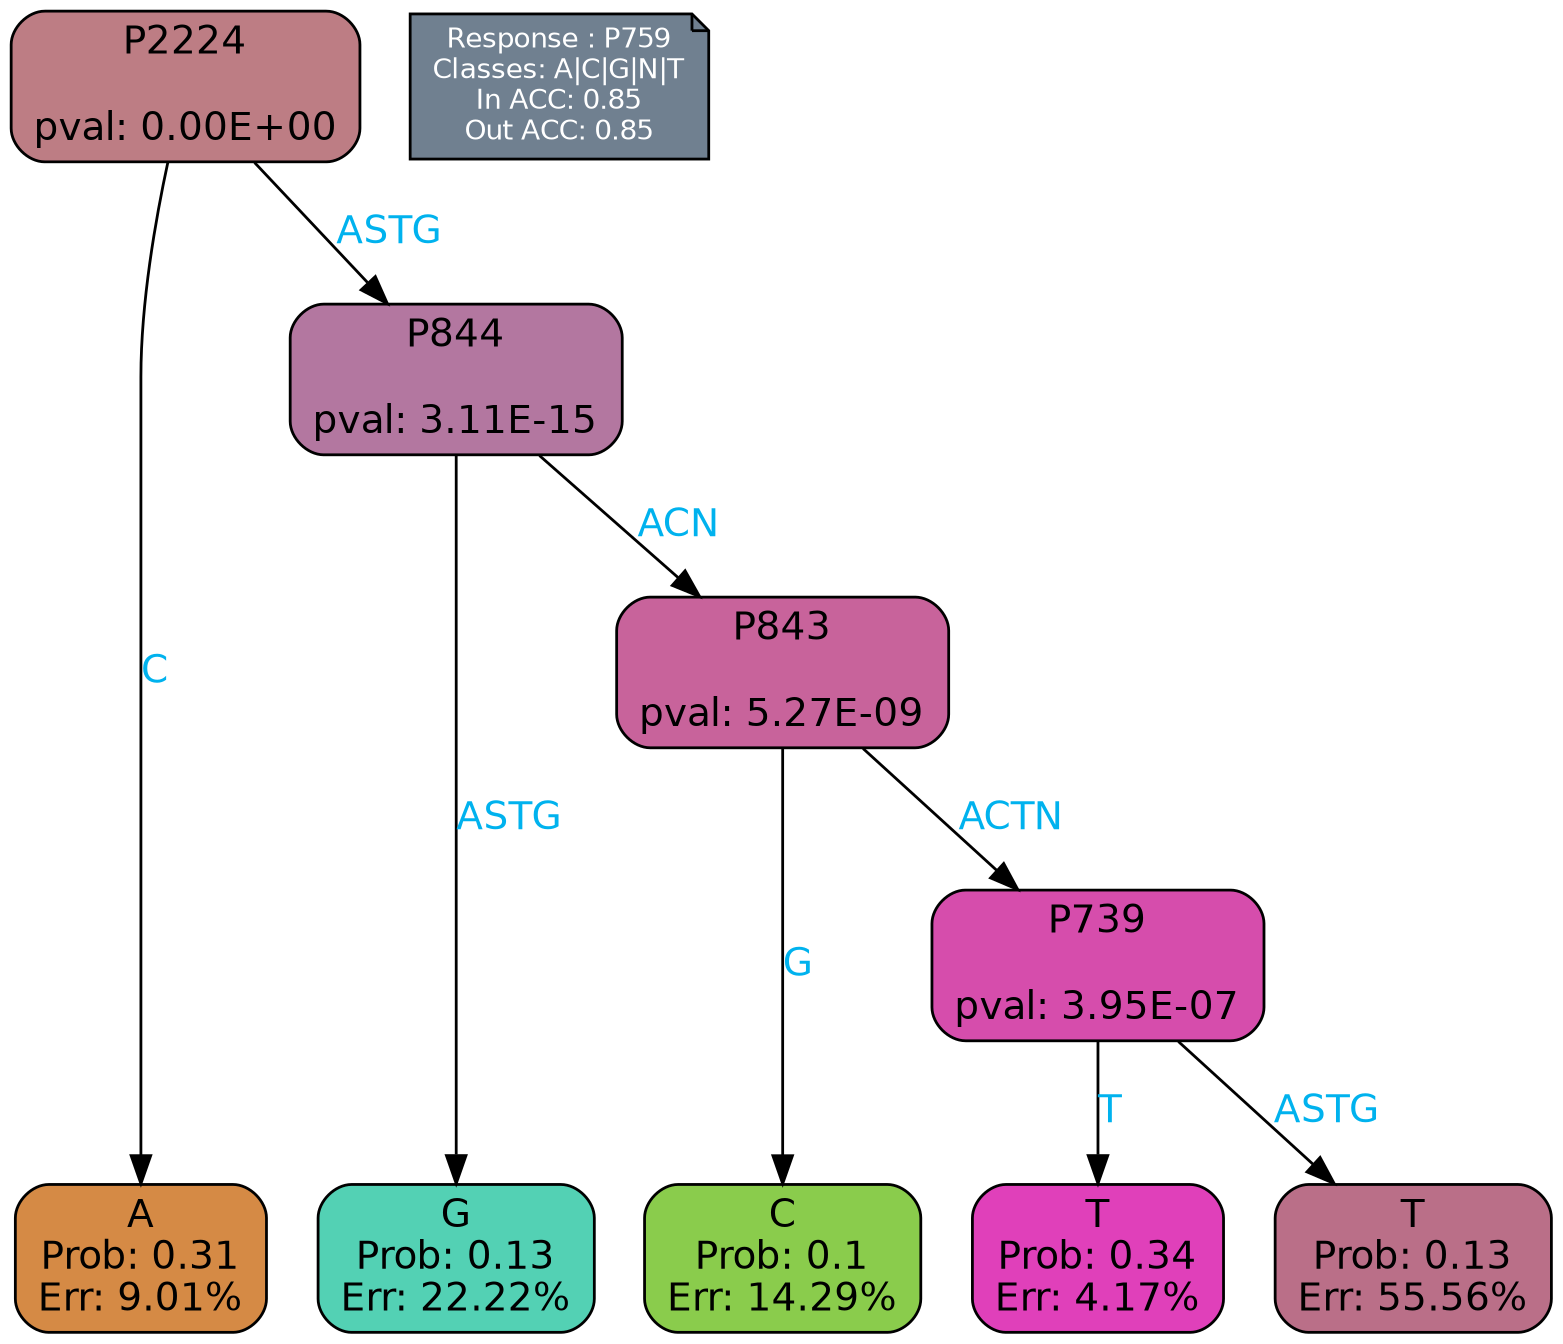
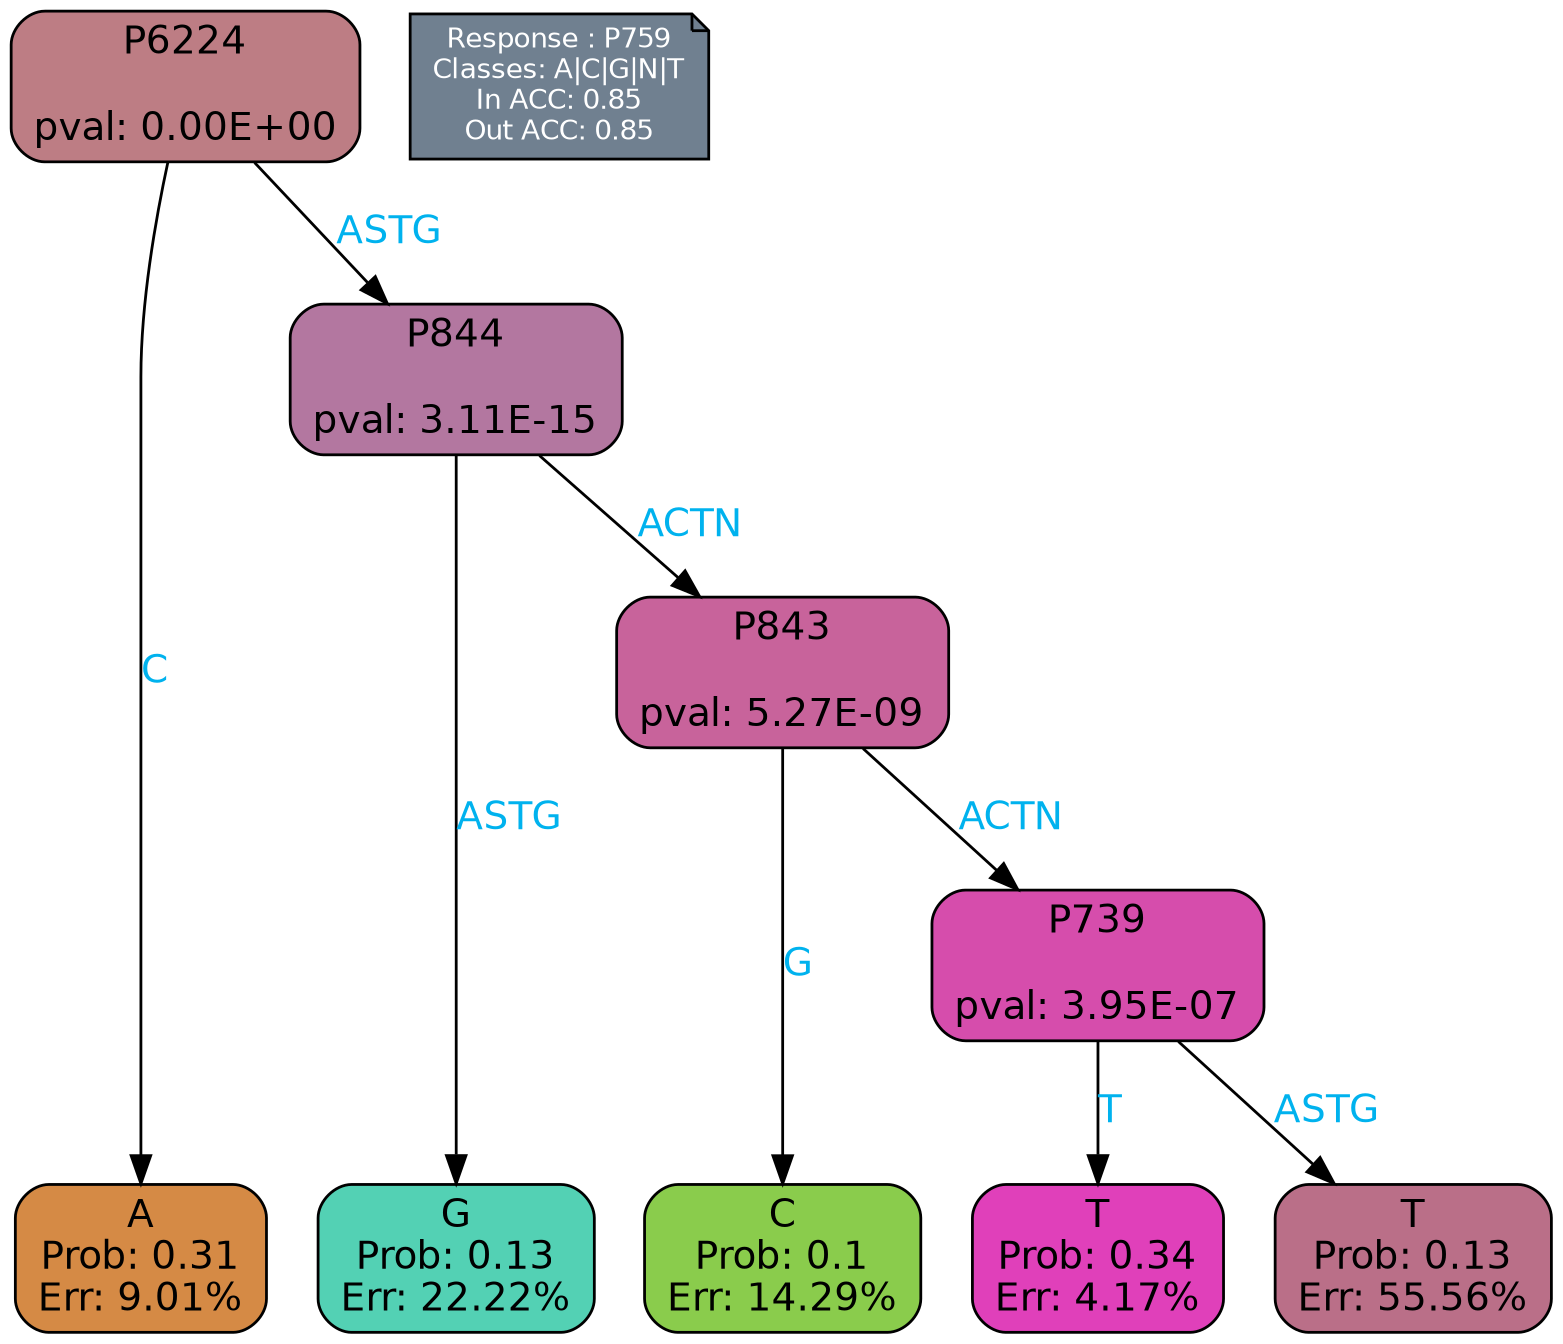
  digraph {
    ranksep=equally
    splines=polylines
    node [color=black fontname=helvetica shape=box style="filled, rounded"]
    edge [fontcolor=deepskyblue2 fontname=helvetica]
    n1 [fillcolor="#e040ba" label="T\nProb: 0.34\nErr: 4.17%"]
    n2 [fillcolor="#ba6f88" label="T\nProb: 0.13\nErr: 55.56%"]
    n3 [fillcolor="#8acc4c" label="C\nProb: 0.1\nErr: 14.29%"]
    n4 [fillcolor="#53d1b4" label="G\nProb: 0.13\nErr: 22.22%"]
    n5 [fillcolor="#d58a45" label="A\nProb: 0.31\nErr: 9.01%"]
    n6 [align=left fillcolor=slategray fontcolor=white fontsize=10 label="Response : P759\nClasses: A|C|G|N|T\nIn ACC: 0.85\nOut ACC: 0.85\n" shape=note style=filled]
-   n7 [fillcolor="#bd7d84" label="P2224\n\npval: 0.00E+00"]
+   n7 [fillcolor="#bd7d84" label="P6224\n\npval: 0.00E+00"]
    n8 [fillcolor="#b377a0" label="P844\n\npval: 3.11E-15"]
    n9 [fillcolor="#c8639b" label="P843\n\npval: 5.27E-09"]
    n10 [fillcolor="#d64dac" label="P739\n\npval: 3.95E-07"]
    subgraph sub_1 {
      rank=same
      n1
      n2
      n3
      n4
      n5
    }
    subgraph sub_2 {
      rank=same
      n6
      n7
    }
    n7 -> n5 [label=C]
    n7 -> n8 [label=ASTG]
    n8 -> n4 [label=ASTG]
-   n8 -> n9 [label=ACN]
+   n8 -> n9 [label=ACTN]
    n9 -> n3 [label=G]
    n9 -> n10 [label=ACTN]
    n10 -> n1 [label=T]
    n10 -> n2 [label=ASTG]
  }
